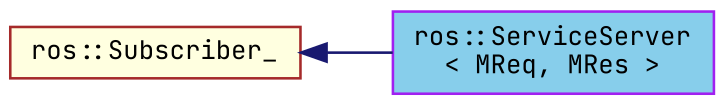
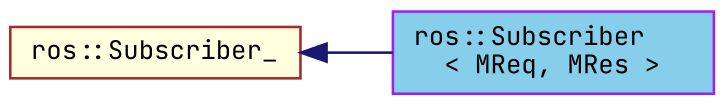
  digraph {
    rankdir=LR
    fontname="JetBrains Mono"
    node [fontname="JetBrains Mono" fontsize=10 shape=record style=filled]
-   n1 [color=purple fillcolor=skyblue fontcolor=black height=0.2 label="ros::ServiceServer\l\< MReq, MRes \>" width=0.4]
+   n1 [color=purple fillcolor=skyblue fontcolor=black height=0.2 label="ros::Subscriber\l\< MReq, MRes \>" width=0.4]
    n2 [color=brown fillcolor=lightyellow height=0.2 label="ros::Subscriber_" width=0.4]
    n2 -> n1 [color=midnightblue dir=back fontname="JetBrains Mono" fontsize=10 labelfontname=Helvetica labelfontsize=10 style=solid]
  }
